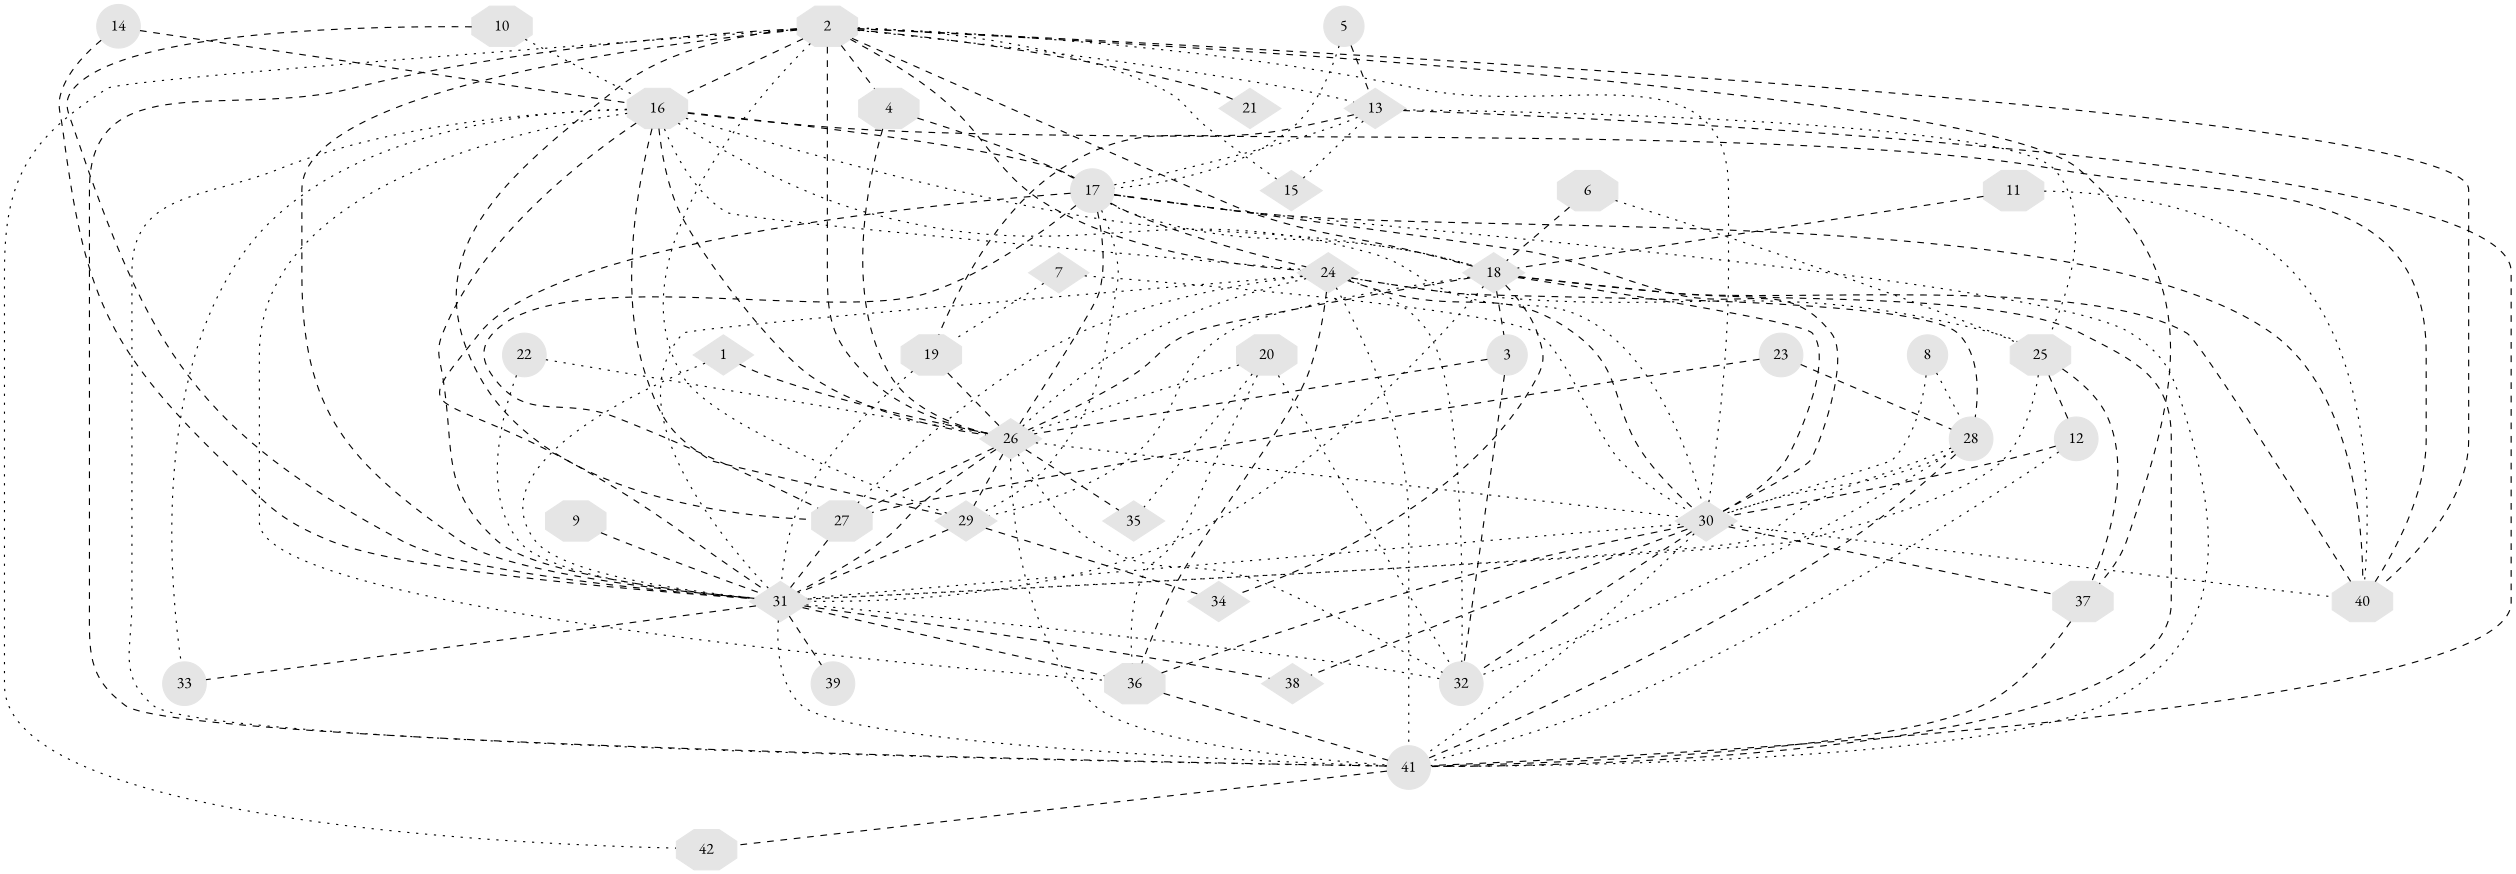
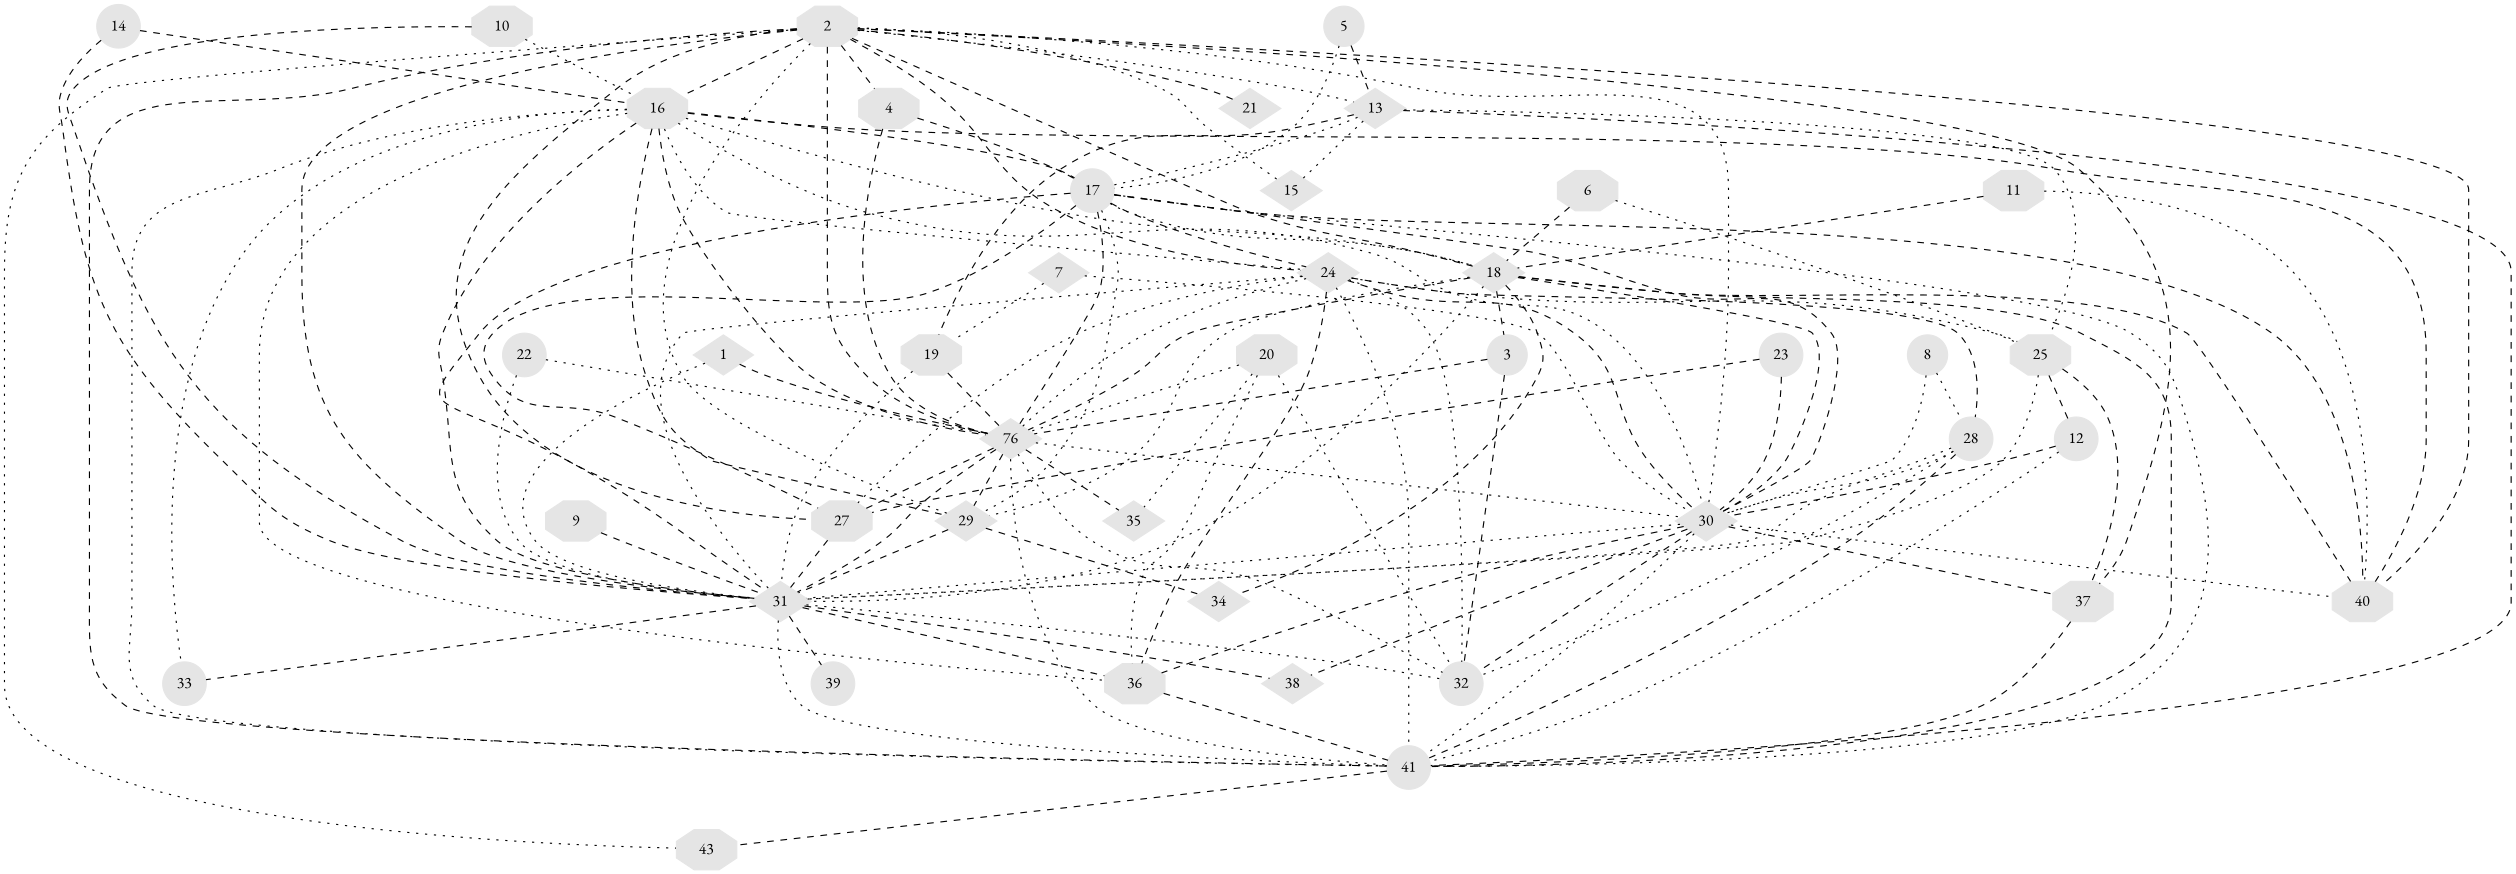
  graph {
    fontname="EB Garamond"
    node [color=gray90 fontname="EB Garamond" shape=octagon style=filled]
    edge [fontname="EB Garamond" style=dashed weight=1.0]
    1 [shape=diamond]
-   26 [shape=diamond]
+   26 [shape=diamond label=76]
    31 [shape=diamond]
    27
    29 [shape=diamond]
    30 [shape=diamond]
    41 [shape=circle]
    32 [shape=circle]
    35 [shape=diamond]
    33 [shape=circle]
    36
    38 [shape=diamond]
    39 [shape=circle]
    2
    13 [shape=diamond]
    15 [shape=diamond]
    16
    18 [shape=diamond]
    21 [shape=diamond]
    24 [shape=diamond]
    37
    40
-   42
+   42 [label=43]
    4
    17 [shape=circle]
    25
    19
    3 [shape=circle]
    34 [shape=diamond]
    28 [shape=circle]
    5 [shape=circle]
    6
    12 [shape=circle]
    7 [shape=diamond]
    8 [shape=circle]
    9
    10
    11
    14 [shape=circle]
    20
    22 [shape=circle]
    23 [shape=circle]
    1 -- 26
    1 -- 31 [style=dotted]
    26 -- 31
    26 -- 27
    26 -- 29
    26 -- 30 [style=dotted]
    26 -- 41 [style=dotted weight=2.0]
    26 -- 32 [style=dotted]
    26 -- 35
    31 -- 41 [style=dotted]
    31 -- 32 [style=dotted]
    31 -- 33
    31 -- 36
    31 -- 38
    31 -- 39
    27 -- 31
    29 -- 31
    29 -- 34
    30 -- 31 [style=dotted]
    30 -- 41 [style=dotted weight=2.0]
    30 -- 32
    30 -- 36
    30 -- 38
    30 -- 37
    30 -- 40 [style=dotted]
    41 -- 42
    36 -- 41
    2 -- 26 [weight=3.0]
    2 -- 31 [weight=3.0]
    2 -- 27
    2 -- 29 [style=dotted weight=2.0]
    2 -- 30 [style=dotted weight=2.0]
    2 -- 41 [weight=2.0]
    2 -- 13 [style=dotted]
    2 -- 15 [style=dotted]
    2 -- 16 [weight=2.0]
    2 -- 18 [weight=2.0]
    2 -- 21
    2 -- 24 [weight=2.0]
    2 -- 37
    2 -- 40
    2 -- 42 [style=dotted]
    2 -- 4 [weight=2.0]
    13 -- 41
    13 -- 15 [style=dotted]
    13 -- 17 [style=dotted]
    13 -- 25 [style=dotted]
    13 -- 19
    16 -- 26
    16 -- 31
    16 -- 29
    16 -- 30 [style=dotted]
    16 -- 41 [style=dotted]
    16 -- 33 [style=dotted weight=2.0]
    16 -- 36 [style=dotted]
    16 -- 18 [style=dotted]
    16 -- 24 [style=dotted]
    16 -- 40
    16 -- 17 [weight=2.0]
    18 -- 26
    18 -- 31 [style=dotted weight=2.0]
    18 -- 29 [style=dotted]
    18 -- 30
    18 -- 41 [weight=2.0]
    18 -- 40
    18 -- 3
    18 -- 34
    24 -- 26 [style=dotted]
    24 -- 31 [style=dotted]
    24 -- 27 [style=dotted]
    24 -- 30
    24 -- 41 [style=dotted weight=2.0]
    24 -- 32 [style=dotted]
    24 -- 36
    24 -- 25 [style=dotted weight=2.0]
    24 -- 28
    37 -- 41
    4 -- 26
    4 -- 17
    17 -- 26
    17 -- 31
    17 -- 27 [weight=2.0]
    17 -- 29 [style=dotted]
    17 -- 30
    17 -- 41 [style=dotted]
    17 -- 18 [style=dotted]
    17 -- 24
    17 -- 40
    25 -- 31 [style=dotted]
    25 -- 37
    25 -- 12
    19 -- 26
    19 -- 31 [style=dotted weight=2.0]
    3 -- 26
    3 -- 32
    28 -- 31 [style=dotted]
    28 -- 30 [style=dotted]
    28 -- 41
    28 -- 32 [style=dotted]
    5 -- 13
    5 -- 17 [style=dotted]
    6 -- 18
    6 -- 25 [style=dotted]
    12 -- 30
    12 -- 41 [style=dotted]
    7 -- 30 [style=dotted]
    7 -- 19 [style=dotted]
    8 -- 30 [style=dotted]
    8 -- 28 [style=dotted]
    9 -- 31
    10 -- 31
    10 -- 16 [style=dotted]
    11 -- 18
    11 -- 40 [style=dotted]
    14 -- 31
    14 -- 16
    20 -- 26 [style=dotted]
    20 -- 32 [style=dotted]
    20 -- 35 [style=dotted]
    20 -- 36 [style=dotted]
    22 -- 26 [style=dotted]
    22 -- 31 [style=dotted]
    23 -- 27
-   23 -- 28
+   23 -- 30
  }
